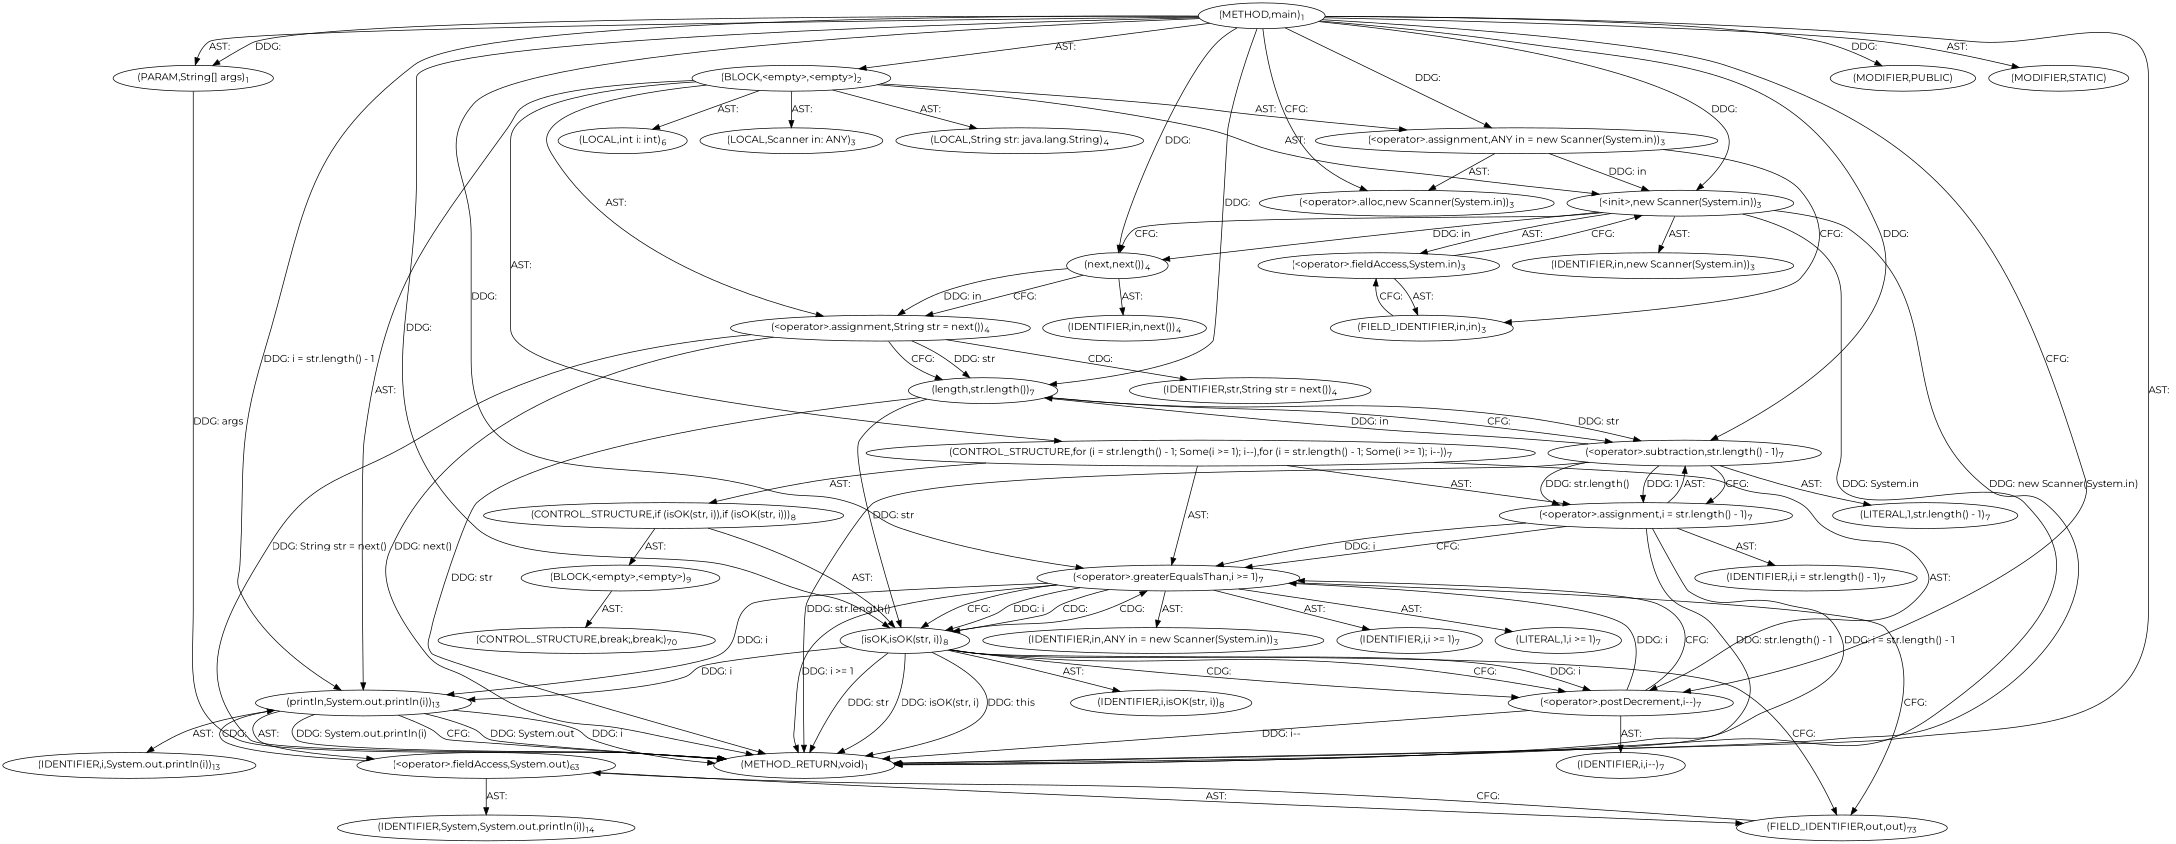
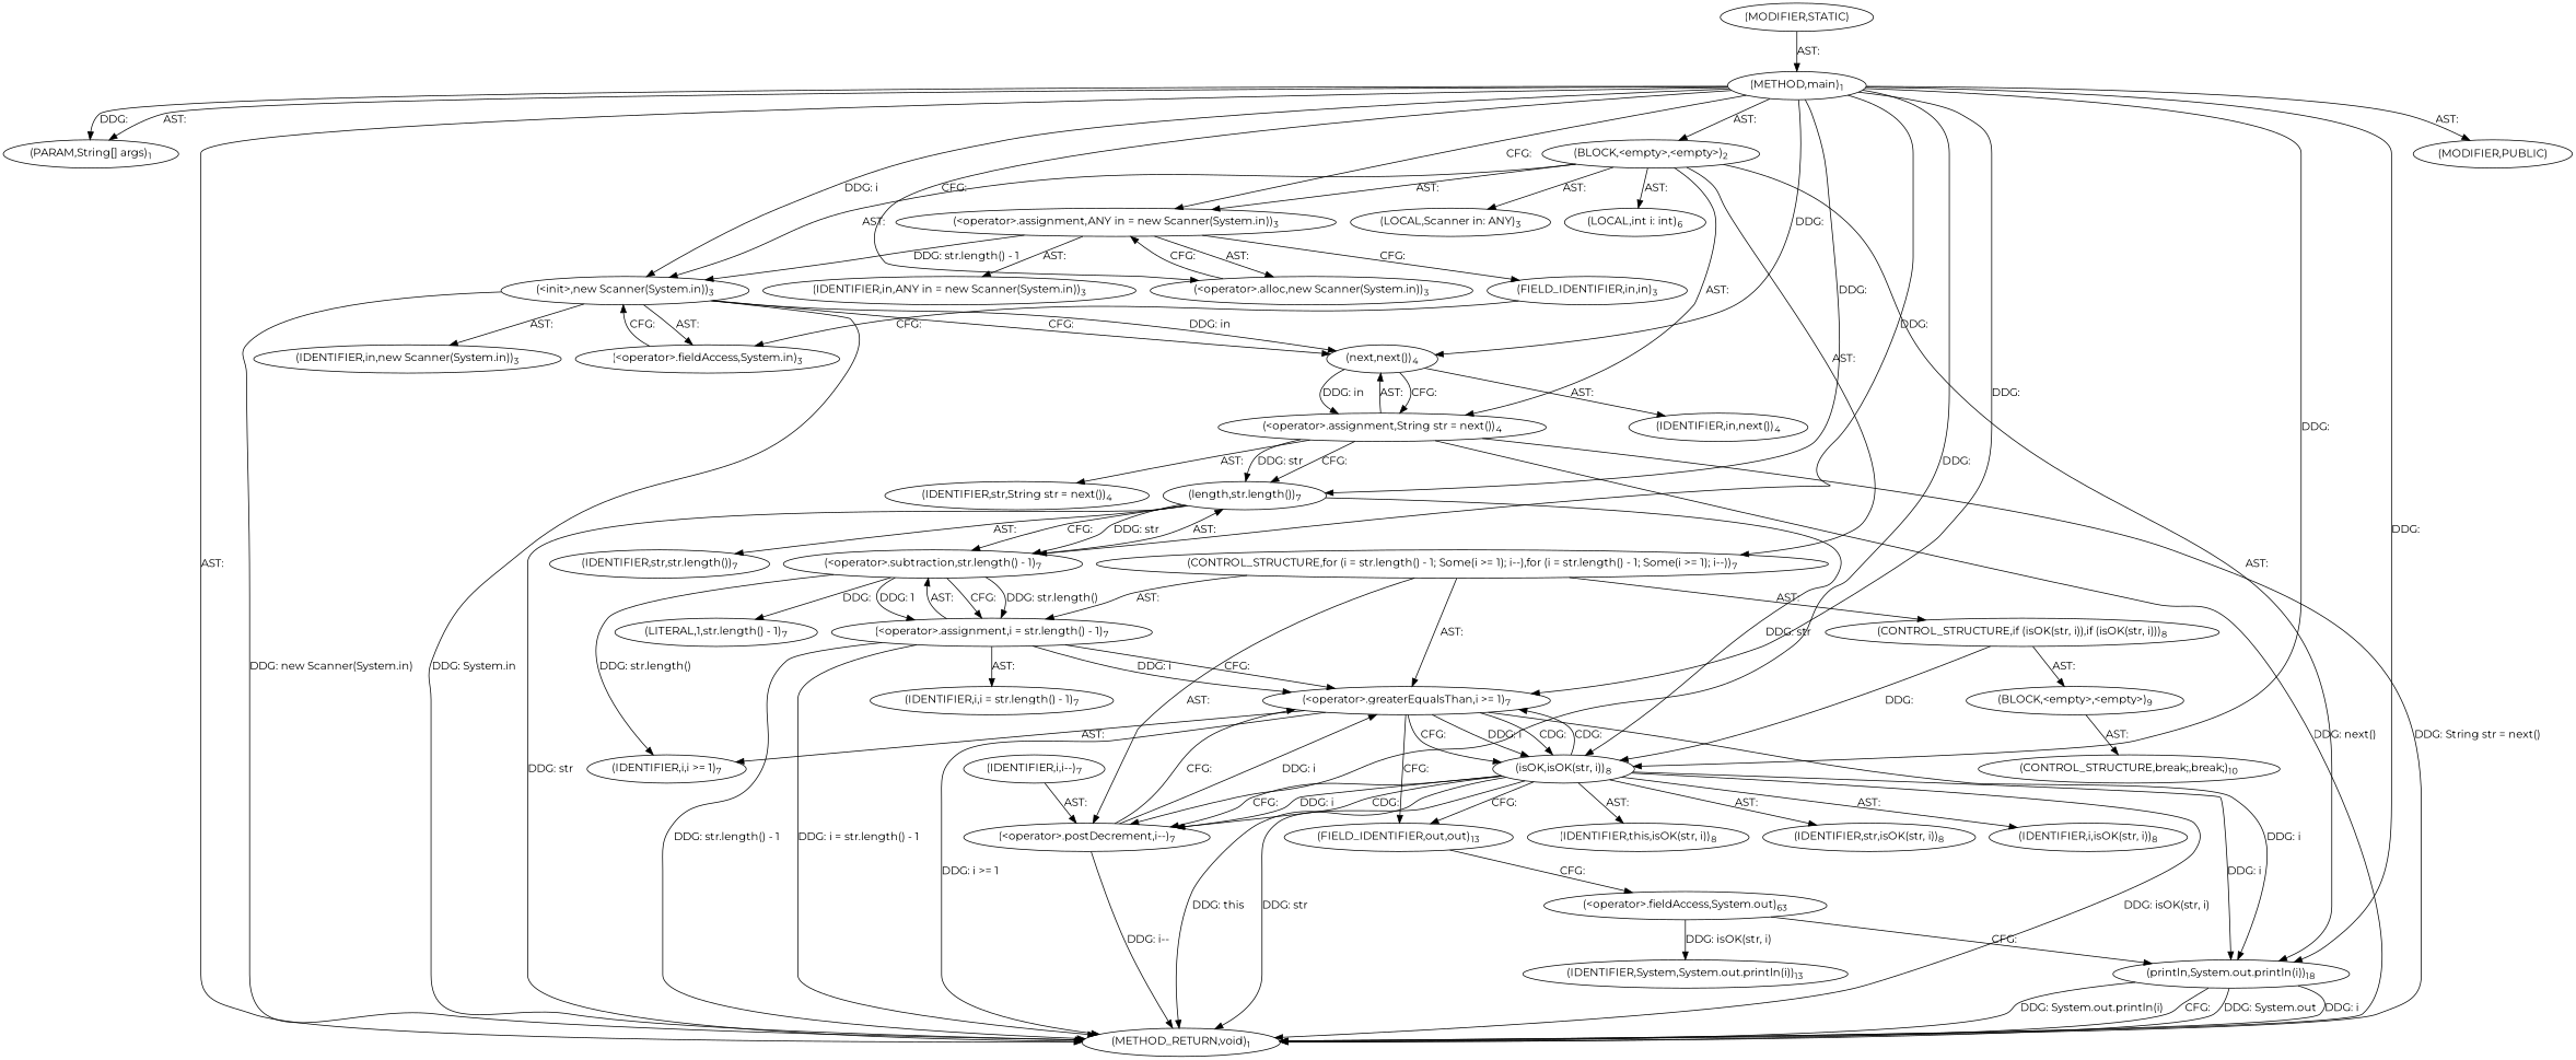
  digraph {
    fontname=Montserrat
    node [fontname=Montserrat]
    edge [fontname=Montserrat]
    n1 [label=<(METHOD,main)<SUB>1</SUB>>]
    n2 [label=<(PARAM,String[] args)<SUB>1</SUB>>]
    n3 [label=<(BLOCK,&lt;empty&gt;,&lt;empty&gt;)<SUB>2</SUB>>]
    n4 [label=<(&lt;operator&gt;.assignment,ANY in = new Scanner(System.in))<SUB>3</SUB>>]
    n5 [label=<(&lt;operator&gt;.alloc,new Scanner(System.in))<SUB>3</SUB>>]
    n6 [label=<(&lt;init&gt;,new Scanner(System.in))<SUB>3</SUB>>]
    n7 [label=<(next,next())<SUB>4</SUB>>]
    n8 [label=<(&lt;operator&gt;.subtraction,str.length() - 1)<SUB>7</SUB>>]
    n9 [label=<(length,str.length())<SUB>7</SUB>>]
    n10 [label=<(&lt;operator&gt;.greaterEqualsThan,i &gt;= 1)<SUB>7</SUB>>]
    n11 [label=<(&lt;operator&gt;.postDecrement,i--)<SUB>7</SUB>>]
    n12 [label=<(isOK,isOK(str, i))<SUB>8</SUB>>]
-   n13 [label=<(println,System.out.println(i))<SUB>13</SUB>>]
+   n13 [label=<(println,System.out.println(i))<SUB>18</SUB>>]
    n14 [label=<(MODIFIER,PUBLIC)>]
    n15 [label=<(MODIFIER,STATIC)>]
    n16 [label=<(METHOD_RETURN,void)<SUB>1</SUB>>]
    n17 [label=<(LOCAL,Scanner in: ANY)<SUB>3</SUB>>]
-   n18 [label=<(LOCAL,String str: java.lang.String)<SUB>4</SUB>>]
    n19 [label=<(&lt;operator&gt;.assignment,String str = next())<SUB>4</SUB>>]
    n20 [label=<(LOCAL,int i: int)<SUB>6</SUB>>]
    n21 [label=<(CONTROL_STRUCTURE,for (i = str.length() - 1; Some(i &gt;= 1); i--),for (i = str.length() - 1; Some(i &gt;= 1); i--))<SUB>7</SUB>>]
    n22 [label=<(IDENTIFIER,in,ANY in = new Scanner(System.in))<SUB>3</SUB>>]
    n23 [label=<(FIELD_IDENTIFIER,in,in)<SUB>3</SUB>>]
    n24 [label=<(IDENTIFIER,in,new Scanner(System.in))<SUB>3</SUB>>]
    n25 [label=<(&lt;operator&gt;.fieldAccess,System.in)<SUB>3</SUB>>]
    n26 [label=<(IDENTIFIER,in,next())<SUB>4</SUB>>]
    n27 [label=<(&lt;operator&gt;.assignment,i = str.length() - 1)<SUB>7</SUB>>]
    n28 [label=<(LITERAL,1,str.length() - 1)<SUB>7</SUB>>]
+   n29 [label=<(IDENTIFIER,str,str.length())<SUB>7</SUB>>]
    n30 [label=<(IDENTIFIER,i,i &gt;= 1)<SUB>7</SUB>>]
-   n31 [label=<(LITERAL,1,i &gt;= 1)<SUB>7</SUB>>]
-   n32 [label=<(FIELD_IDENTIFIER,out,out)<SUB>73</SUB>>]
+   n32 [label=<(FIELD_IDENTIFIER,out,out)<SUB>13</SUB>>]
    n33 [label=<(IDENTIFIER,i,i--)<SUB>7</SUB>>]
+   n34 [label=<(IDENTIFIER,this,isOK(str, i))<SUB>8</SUB>>]
+   n35 [label=<(IDENTIFIER,str,isOK(str, i))<SUB>8</SUB>>]
    n36 [label=<(IDENTIFIER,i,isOK(str, i))<SUB>8</SUB>>]
    n37 [label=<(&lt;operator&gt;.fieldAccess,System.out)<SUB>63</SUB>>]
-   n38 [label=<(IDENTIFIER,i,System.out.println(i))<SUB>13</SUB>>]
    n39 [label=<(IDENTIFIER,str,String str = next())<SUB>4</SUB>>]
    n40 [label=<(CONTROL_STRUCTURE,if (isOK(str, i)),if (isOK(str, i)))<SUB>8</SUB>>]
    n41 [label=<(IDENTIFIER,i,i = str.length() - 1)<SUB>7</SUB>>]
    n42 [label=<(BLOCK,&lt;empty&gt;,&lt;empty&gt;)<SUB>9</SUB>>]
-   n43 [label=<(CONTROL_STRUCTURE,break;,break;)<SUB>70</SUB>>]
-   n44 [label=<(IDENTIFIER,System,System.out.println(i))<SUB>14</SUB>>]
+   n43 [label=<(CONTROL_STRUCTURE,break;,break;)<SUB>10</SUB>>]
+   n44 [label=<(IDENTIFIER,System,System.out.println(i))<SUB>13</SUB>>]
    n1 -> n2 [label="AST: "]
    n1 -> n2 [label="DDG: "]
    n1 -> n3 [label="AST: "]
-   n1 -> n4 [label="DDG: "]
+   n1 -> n4 [label="CFG: "]
    n1 -> n5 [label="CFG: "]
-   n1 -> n6 [label="DDG: "]
+   n1 -> n6 [label="DDG: i"]
    n1 -> n7 [label="DDG: "]
    n1 -> n8 [label="DDG: "]
    n1 -> n9 [label="DDG: "]
    n1 -> n10 [label="DDG: "]
-   n1 -> n11 [label="CFG: "]
+   n1 -> n11 [label="DDG: "]
    n1 -> n12 [label="DDG: "]
-   n1 -> n13 [label="DDG: i = str.length() - 1"]
-   n1 -> n14 [label="DDG: "]
-   n1 -> n15 [label="AST: "]
+   n1 -> n13 [label="DDG: "]
+   n1 -> n14 [label="AST: "]
+   n15 -> n1 [label="AST: "]
    n1 -> n16 [label="AST: "]
-   n2 -> n16 [label="DDG: args"]
    n3 -> n4 [label="AST: "]
    n3 -> n6 [label="AST: "]
    n3 -> n13 [label="AST: "]
    n3 -> n17 [label="AST: "]
-   n3 -> n18 [label="AST: "]
    n3 -> n19 [label="AST: "]
    n3 -> n20 [label="AST: "]
    n3 -> n21 [label="AST: "]
    n4 -> n5 [label="AST: "]
-   n4 -> n6 [label="DDG: in"]
-   n10 -> n22 [label="AST: "]
+   n4 -> n6 [label="DDG: str.length() - 1"]
+   n4 -> n22 [label="AST: "]
    n4 -> n23 [label="CFG: "]
+   n5 -> n4 [label="CFG: "]
    n6 -> n7 [label="CFG: "]
    n6 -> n7 [label="DDG: in"]
    n6 -> n16 [label="DDG: System.in"]
    n6 -> n16 [label="DDG: new Scanner(System.in)"]
    n6 -> n24 [label="AST: "]
    n6 -> n25 [label="AST: "]
    n7 -> n19 [label="CFG: "]
    n7 -> n19 [label="DDG: in"]
    n7 -> n26 [label="AST: "]
-   n8 -> n9 [label="DDG: in"]
-   n8 -> n16 [label="DDG: str.length()"]
+   n8 -> n9 [label="AST: "]
+   n8 -> n30 [label="DDG: str.length()"]
    n8 -> n27 [label="CFG: "]
    n8 -> n27 [label="DDG: str.length()"]
    n8 -> n27 [label="DDG: 1"]
-   n8 -> n28 [label="AST: "]
+   n8 -> n28 [label="DDG: "]
    n9 -> n8 [label="CFG: "]
    n9 -> n8 [label="DDG: str"]
    n9 -> n12 [label="DDG: str"]
    n9 -> n16 [label="DDG: str"]
+   n9 -> n29 [label="AST: "]
    n10 -> n12 [label="CFG: "]
    n10 -> n12 [label="DDG: i"]
    n10 -> n12 [label="CDG: "]
    n10 -> n13 [label="DDG: i"]
    n10 -> n16 [label="DDG: i &gt;= 1"]
    n10 -> n30 [label="AST: "]
-   n10 -> n31 [label="AST: "]
    n10 -> n32 [label="CFG: "]
    n11 -> n10 [label="CFG: "]
    n11 -> n10 [label="DDG: i"]
    n11 -> n16 [label="DDG: i--"]
-   n11 -> n33 [label="AST: "]
+   n33 -> n11 [label="AST: "]
    n12 -> n10 [label="CDG: "]
    n12 -> n11 [label="CFG: "]
    n12 -> n11 [label="DDG: i"]
    n12 -> n11 [label="CDG: "]
    n12 -> n13 [label="DDG: i"]
    n12 -> n16 [label="DDG: str"]
    n12 -> n16 [label="DDG: isOK(str, i)"]
    n12 -> n16 [label="DDG: this"]
    n12 -> n32 [label="CFG: "]
+   n12 -> n34 [label="AST: "]
+   n12 -> n35 [label="AST: "]
    n12 -> n36 [label="AST: "]
    n13 -> n16 [label="CFG: "]
    n13 -> n16 [label="DDG: System.out"]
    n13 -> n16 [label="DDG: i"]
    n13 -> n16 [label="DDG: System.out.println(i)"]
-   n13 -> n37 [label="AST: "]
-   n13 -> n38 [label="AST: "]
+   n19 -> n7 [label="AST: "]
    n19 -> n9 [label="CFG: "]
    n19 -> n9 [label="DDG: str"]
    n19 -> n16 [label="DDG: next()"]
    n19 -> n16 [label="DDG: String str = next()"]
-   n19 -> n39 [label="CDG: "]
+   n19 -> n39 [label="AST: "]
    n21 -> n10 [label="AST: "]
    n21 -> n11 [label="AST: "]
    n21 -> n27 [label="AST: "]
    n21 -> n40 [label="AST: "]
    n23 -> n25 [label="CFG: "]
    n25 -> n6 [label="CFG: "]
-   n25 -> n23 [label="AST: "]
    n27 -> n8 [label="AST: "]
    n27 -> n10 [label="CFG: "]
    n27 -> n10 [label="DDG: i"]
    n27 -> n16 [label="DDG: str.length() - 1"]
    n27 -> n16 [label="DDG: i = str.length() - 1"]
    n27 -> n41 [label="AST: "]
    n32 -> n37 [label="CFG: "]
-   n37 -> n13 [label="CDG: "]
-   n37 -> n32 [label="AST: "]
-   n37 -> n44 [label="AST: "]
-   n40 -> n12 [label="AST: "]
+   n37 -> n13 [label="CFG: "]
+   n37 -> n44 [label="DDG: isOK(str, i)"]
+   n40 -> n12 [label="DDG: "]
    n40 -> n42 [label="AST: "]
    n42 -> n43 [label="AST: "]
  }
